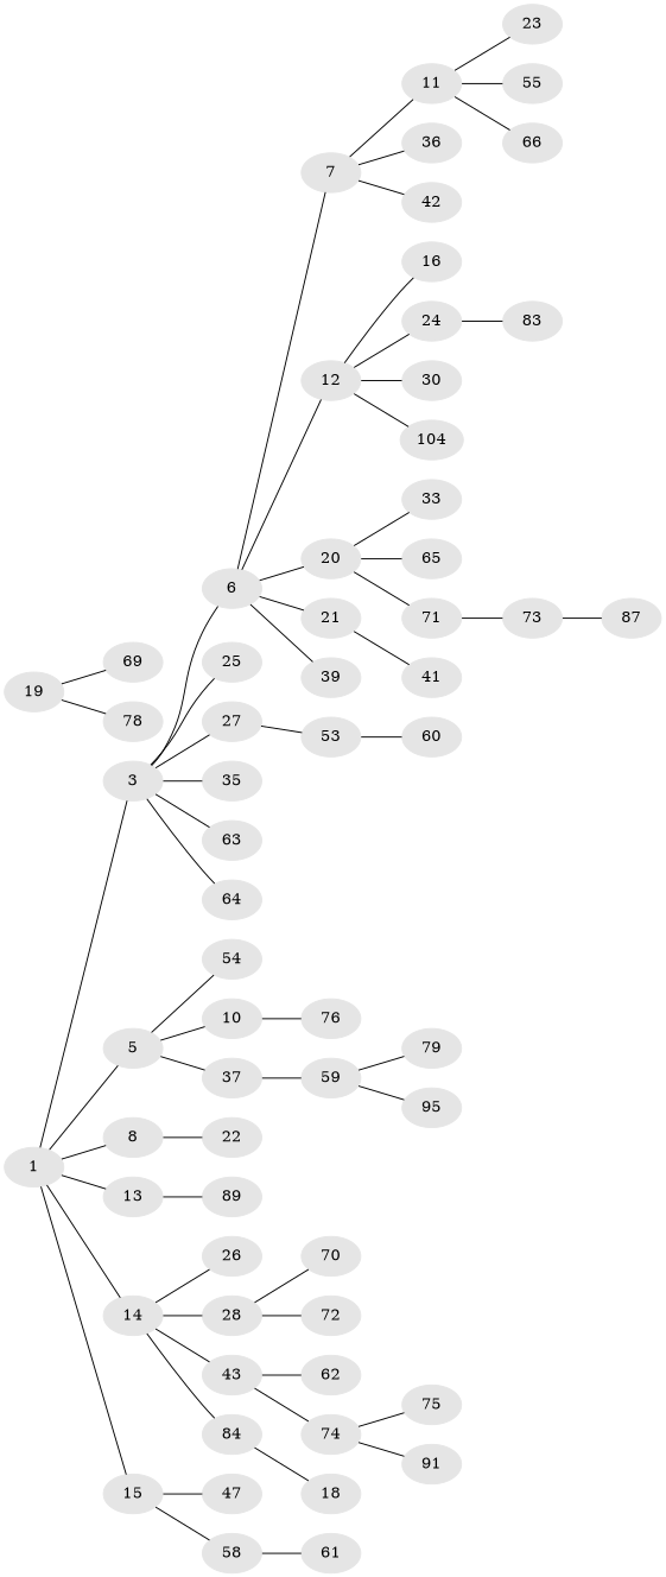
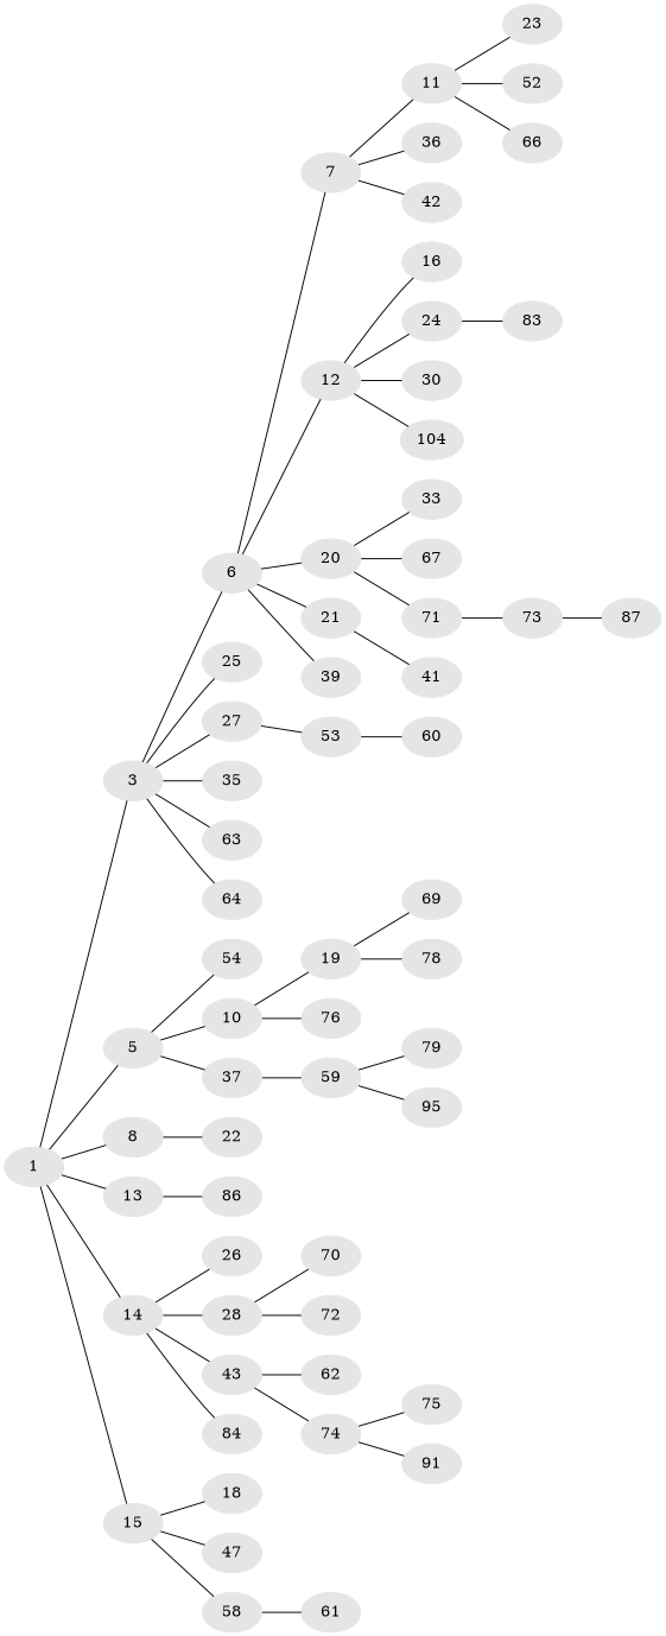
  graph {
    rankdir=LR
    node [color=gray90 style=filled]
    1 [super="+2"]
    3 [super="+4+40"]
    5
    8
    13
    14
    15
    6 [super="+17+82+49"]
    25 [super="+85+80"]
    27 [super="+29"]
    35 [super="+57"]
    63 [super="+105"]
    64
    54
    10 [super="+51+32+18"]
    37
    22
-   89
+   89 [label=86]
    26 [super="+31+34"]
    28 [super="+46+44"]
    43 [super="+81"]
    84
    n23 [label=18]
    47 [super="+98"]
    58
    7 [super="+9"]
    12
    20
    21
    39
    53
    19
    76
    59
    11
    36 [super="+65+88"]
    42
    16
    24
    30
    104
    33 [super="+92"]
-   67 [super="+97" label=65]
+   67 [super="+97"]
    71
    41
    23
-   55
+   55 [label=52]
    66
    69
    78
    83
    70
    72
    62
    74
    61
    73
    60
    79
    95
    75
    91
    87
    1 -- 3
    1 -- 5
    1 -- 8
    1 -- 13
    1 -- 14
    1 -- 15
    3 -- 6
    3 -- 25
    3 -- 27
    3 -- 35
    3 -- 63
    3 -- 64
    5 -- 54
    5 -- 10
    5 -- 37
    8 -- 22
    13 -- 89
    14 -- 26
    14 -- 28
    14 -- 43
    14 -- 84
-   84 -- n23
+   15 -- n23
    15 -- 47
    15 -- 58
    6 -- 7
    6 -- 12
    6 -- 20
    6 -- 21
    6 -- 39
    27 -- 53
+   10 -- 19
    10 -- 76
    37 -- 59
    28 -- 70
    28 -- 72
    43 -- 62
    43 -- 74
    58 -- 61
    7 -- 11
    7 -- 36
    7 -- 42
    12 -- 16
    12 -- 24
    12 -- 30
    12 -- 104
    20 -- 33
    20 -- 67
    20 -- 71
    21 -- 41
    53 -- 60
    19 -- 69
    19 -- 78
    59 -- 79
    59 -- 95
    11 -- 23
    11 -- 55
    11 -- 66
    24 -- 83
    71 -- 73
    74 -- 75
    74 -- 91
    73 -- 87
  }
